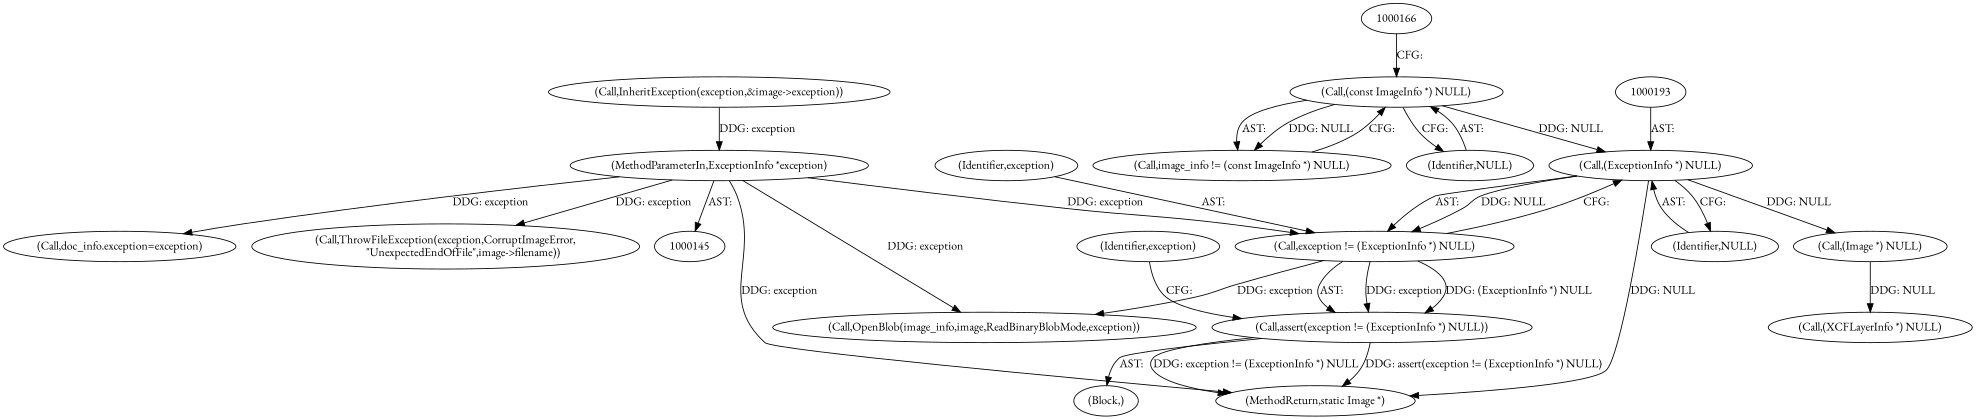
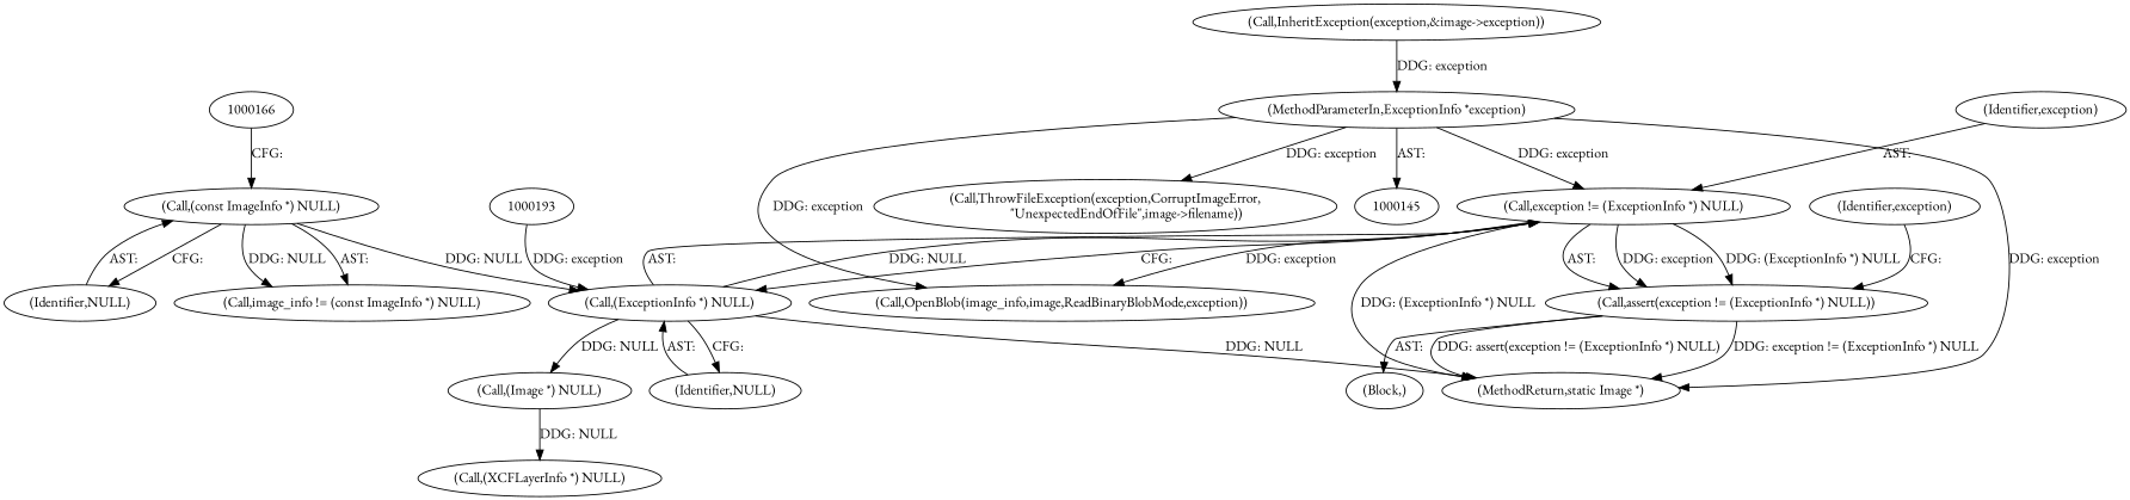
  digraph {
    fontname="EB Garamond"
    node [fontname="EB Garamond"]
    edge [fontname="EB Garamond"]
    n1 [label="(Call,assert(exception != (ExceptionInfo *) NULL))"]
    n2 [label="(MethodReturn,static Image *)"]
    n3 [label="(Block,)"]
    n4 [label="(Call,exception != (ExceptionInfo *) NULL)"]
    n5 [label="(Call,(ExceptionInfo *) NULL)"]
    n6 [label="(Call,OpenBlob(image_info,image,ReadBinaryBlobMode,exception))"]
    n7 [label="(Identifier,NULL)"]
    n8 [label="(Call,(Image *) NULL)"]
    n9 [label="(MethodParameterIn,ExceptionInfo *exception)"]
-   n10 [label="(Call,doc_info.exception=exception)"]
    n11 [label="(Call,ThrowFileException(exception,CorruptImageError,\n              \"UnexpectedEndOfFile\",image->filename))"]
    1000145
    n13 [label="(Call,InheritException(exception,&image->exception))"]
    n14 [label="(Call,(XCFLayerInfo *) NULL)"]
    n15 [label="(Call,(const ImageInfo *) NULL)"]
    n16 [label="(Call,image_info != (const ImageInfo *) NULL)"]
    n17 [label="(Identifier,NULL)"]
    n18 [label="(Identifier,exception)"]
    n19 [label="(Identifier,exception)"]
    1000193
    1000166
    n1 -> n2 [label="DDG: exception != (ExceptionInfo *) NULL"]
    n1 -> n2 [label="DDG: assert(exception != (ExceptionInfo *) NULL)"]
    n1 -> n3 [label="AST: "]
    n4 -> n1 [label="AST: "]
    n4 -> n1 [label="DDG: exception"]
    n4 -> n1 [label="DDG: (ExceptionInfo *) NULL"]
+   n4 -> n2 [label="DDG: (ExceptionInfo *) NULL"]
    n4 -> n5 [label="CFG: "]
    n4 -> n6 [label="DDG: exception"]
    n5 -> n2 [label="DDG: NULL"]
    n5 -> n4 [label="AST: "]
    n5 -> n4 [label="DDG: NULL"]
    n5 -> n7 [label="CFG: "]
    n5 -> n8 [label="DDG: NULL"]
    n7 -> n5 [label="AST: "]
    n8 -> n14 [label="DDG: NULL"]
    n9 -> n2 [label="DDG: exception"]
    n9 -> n4 [label="DDG: exception"]
    n9 -> n6 [label="DDG: exception"]
-   n9 -> n10 [label="DDG: exception"]
    n9 -> n11 [label="DDG: exception"]
    n9 -> 1000145 [label="AST: "]
    n13 -> n9 [label="DDG: exception"]
    n15 -> n5 [label="DDG: NULL"]
    n15 -> n16 [label="AST: "]
    n15 -> n16 [label="DDG: NULL"]
    n15 -> n17 [label="CFG: "]
-   n16 -> n15 [label="CFG: "]
    n17 -> n15 [label="AST: "]
    n18 -> n4 [label="AST: "]
    n19 -> n1 [label="CFG: "]
-   1000193 -> n5 [label="AST: "]
+   1000193 -> n5 [label="DDG: exception"]
    1000166 -> n15 [label="CFG: "]
  }
